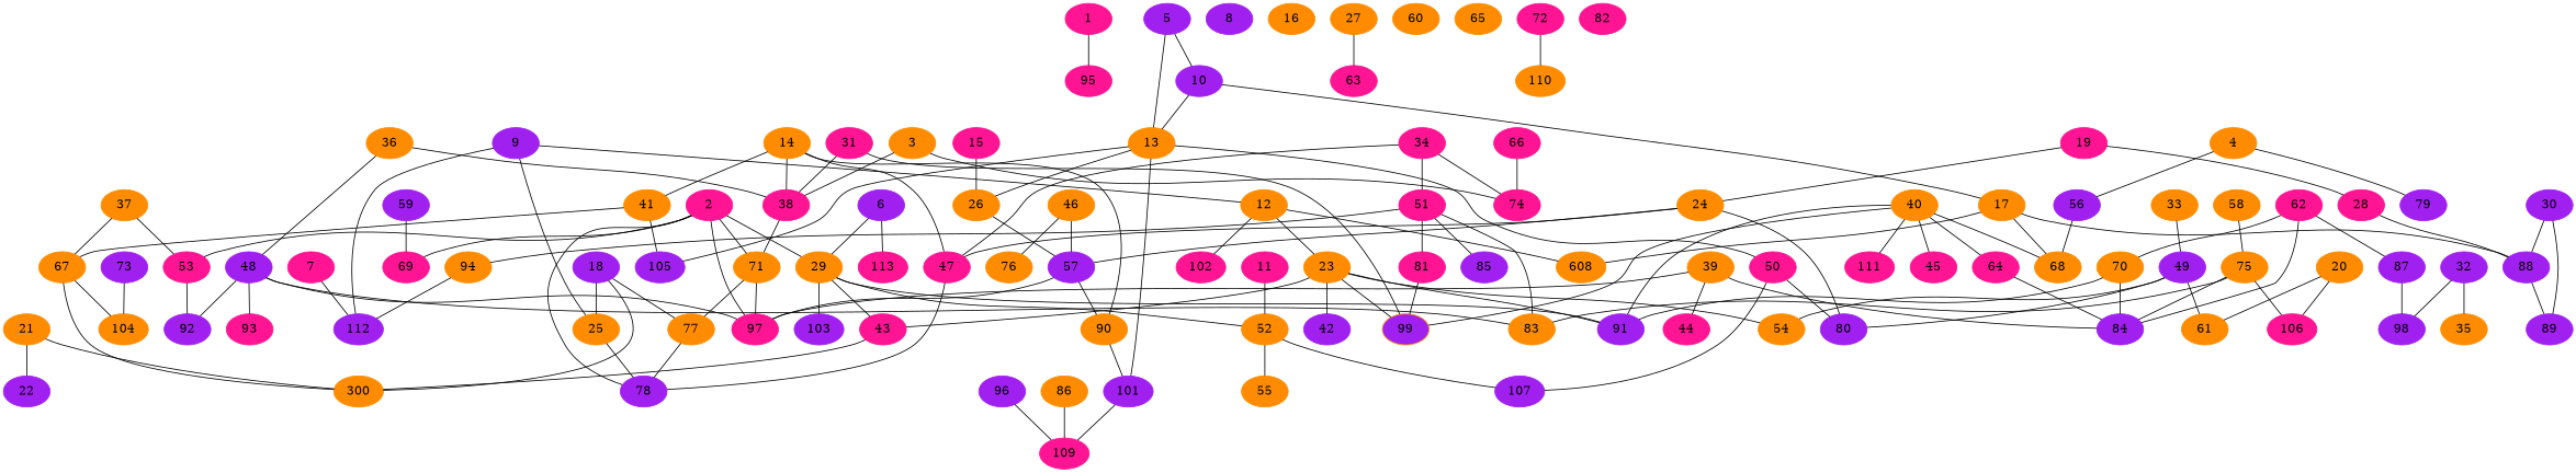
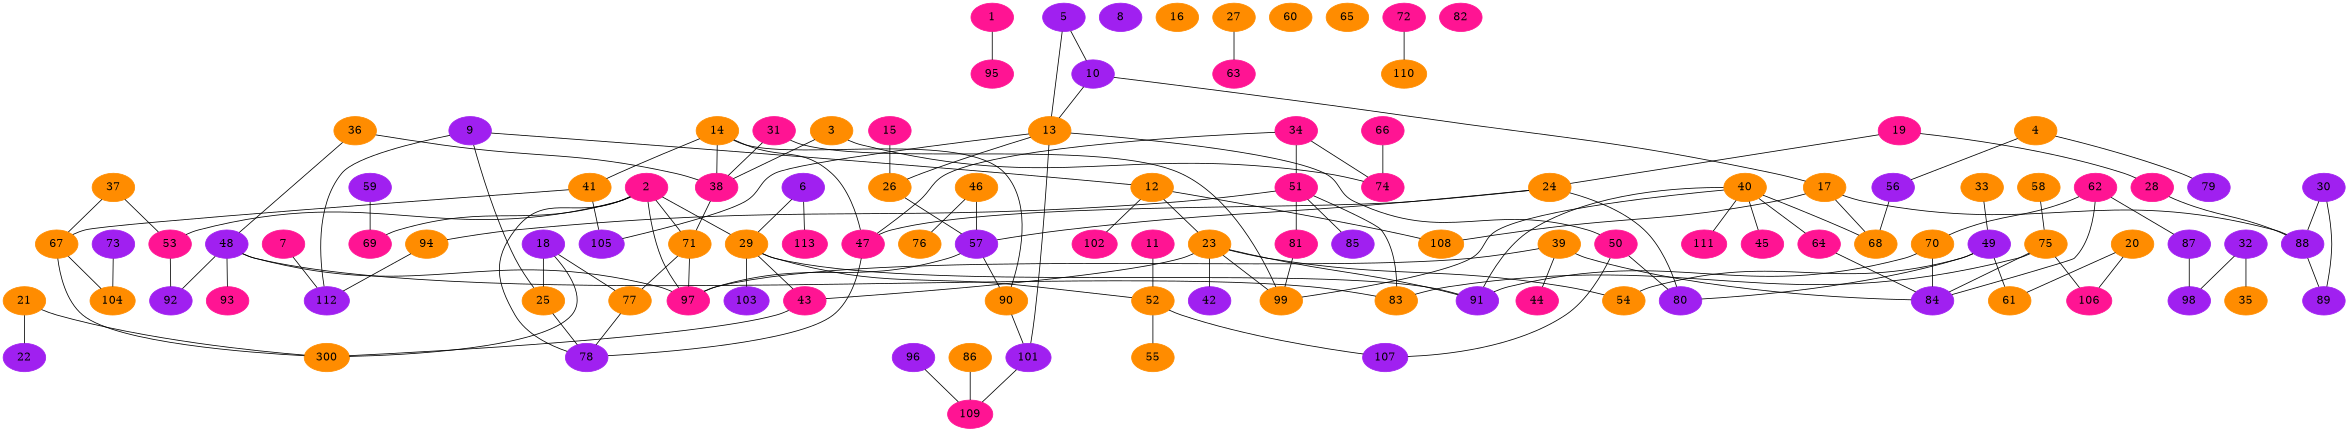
  graph {
    node [color=darkorange style=filled]
    1 [color=deeppink]
    95 [color=deeppink]
    2 [color=deeppink]
    29
    53 [color=deeppink]
    69 [color=deeppink]
    71
    78 [color=purple]
    97 [color=deeppink]
    43 [color=deeppink]
    91 [color=purple]
    52
    103 [color=purple]
    92 [color=purple]
    77
    38 [color=deeppink]
    3
    74 [color=deeppink]
    56 [color=purple]
    4
    79 [color=purple]
    68
    5 [color=purple]
    10 [color=purple]
    13
    17
    26
    50 [color=deeppink]
    101 [color=purple]
    105 [color=purple]
    6 [color=purple]
    113 [color=deeppink]
    7 [color=deeppink]
    112 [color=purple]
    88 [color=purple]
    89 [color=purple]
    8 [color=purple]
    9 [color=purple]
    12
    25
    23
    102 [color=deeppink]
-   108 [label=608]
+   108
    11 [color=deeppink]
    42 [color=purple]
    54
-   99 [fillcolor=purple]
+   99
    57 [color=purple]
    80 [color=purple]
    107 [color=purple]
    109 [color=deeppink]
    14
    41
    47 [color=deeppink]
    90
    67
    15 [color=deeppink]
    16
    18 [color=purple]
    n60 [label=300]
    19 [color=deeppink]
    24
    28 [color=deeppink]
    20
    61
    106 [color=deeppink]
    21
    22 [color=purple]
    63 [color=deeppink]
    27
    55
    30 [color=purple]
    31 [color=deeppink]
    32 [color=purple]
    35
    98 [color=purple]
    49 [color=purple]
    33
    34 [color=deeppink]
    51 [color=deeppink]
    83
    81 [color=deeppink]
    85 [color=purple]
    94
    36
    48 [color=purple]
    93 [color=deeppink]
    37
    104
    39
    44 [color=deeppink]
    84 [color=purple]
    40
    45 [color=deeppink]
    64 [color=deeppink]
    111 [color=deeppink]
    46
    76
    58
    75
    59 [color=purple]
    60
    62 [color=deeppink]
    70
    87 [color=purple]
    65
    66 [color=deeppink]
    72 [color=deeppink]
    110
    73 [color=purple]
    82 [color=deeppink]
    86
    96 [color=purple]
    1 -- 95
    2 -- 29
    2 -- 53
    2 -- 69
    2 -- 71
    2 -- 78
    2 -- 97
    29 -- 43
    29 -- 91
    29 -- 52
    29 -- 103
    53 -- 92
    71 -- 97
    71 -- 77
    43 -- n60
    52 -- 107
    52 -- 55
    77 -- 78
    38 -- 71
    3 -- 38
    3 -- 74
    56 -- 68
    4 -- 56
    4 -- 79
    5 -- 10
    5 -- 13
    10 -- 13
    10 -- 17
    13 -- 26
    13 -- 50
    13 -- 101
    13 -- 105
    17 -- 68
    17 -- 88
    17 -- 108
    26 -- 57
    50 -- 80
    50 -- 107
    101 -- 109
    6 -- 29
    6 -- 113
    7 -- 112
    88 -- 89
    9 -- 112
    9 -- 12
    9 -- 25
    12 -- 23
    12 -- 102
    12 -- 108
    25 -- 78
    23 -- 43
    23 -- 91
    23 -- 42
    23 -- 54
    23 -- 99
    11 -- 52
    57 -- 97
    57 -- 90
    14 -- 38
    14 -- 41
    14 -- 47
    14 -- 90
    41 -- 105
    41 -- 67
    47 -- 78
    90 -- 101
    67 -- n60
    67 -- 104
    15 -- 26
    18 -- 77
    18 -- 25
    18 -- n60
    19 -- 24
    19 -- 28
    24 -- 57
    24 -- 80
    24 -- 47
    28 -- 88
    20 -- 61
    20 -- 106
    21 -- n60
    21 -- 22
    27 -- 63
    30 -- 88
    30 -- 89
    31 -- 38
    31 -- 99
    32 -- 35
    32 -- 98
    49 -- 54
    49 -- 80
    49 -- 61
    33 -- 49
    34 -- 74
    34 -- 47
    34 -- 51
    51 -- 83
    51 -- 81
    51 -- 85
    51 -- 94
    81 -- 99
    94 -- 112
    36 -- 38
    36 -- 48
    48 -- 97
    48 -- 92
    48 -- 83
    48 -- 93
    37 -- 53
    37 -- 67
    39 -- 97
    39 -- 44
    39 -- 84
    40 -- 91
    40 -- 68
    40 -- 99
    40 -- 45
    40 -- 64
    40 -- 111
    64 -- 84
    46 -- 57
    46 -- 76
    58 -- 75
    75 -- 106
    75 -- 83
    75 -- 84
    59 -- 69
    62 -- 84
    62 -- 70
    62 -- 87
    70 -- 91
    70 -- 84
    87 -- 98
    66 -- 74
    72 -- 110
    73 -- 104
    86 -- 109
    96 -- 109
  }
